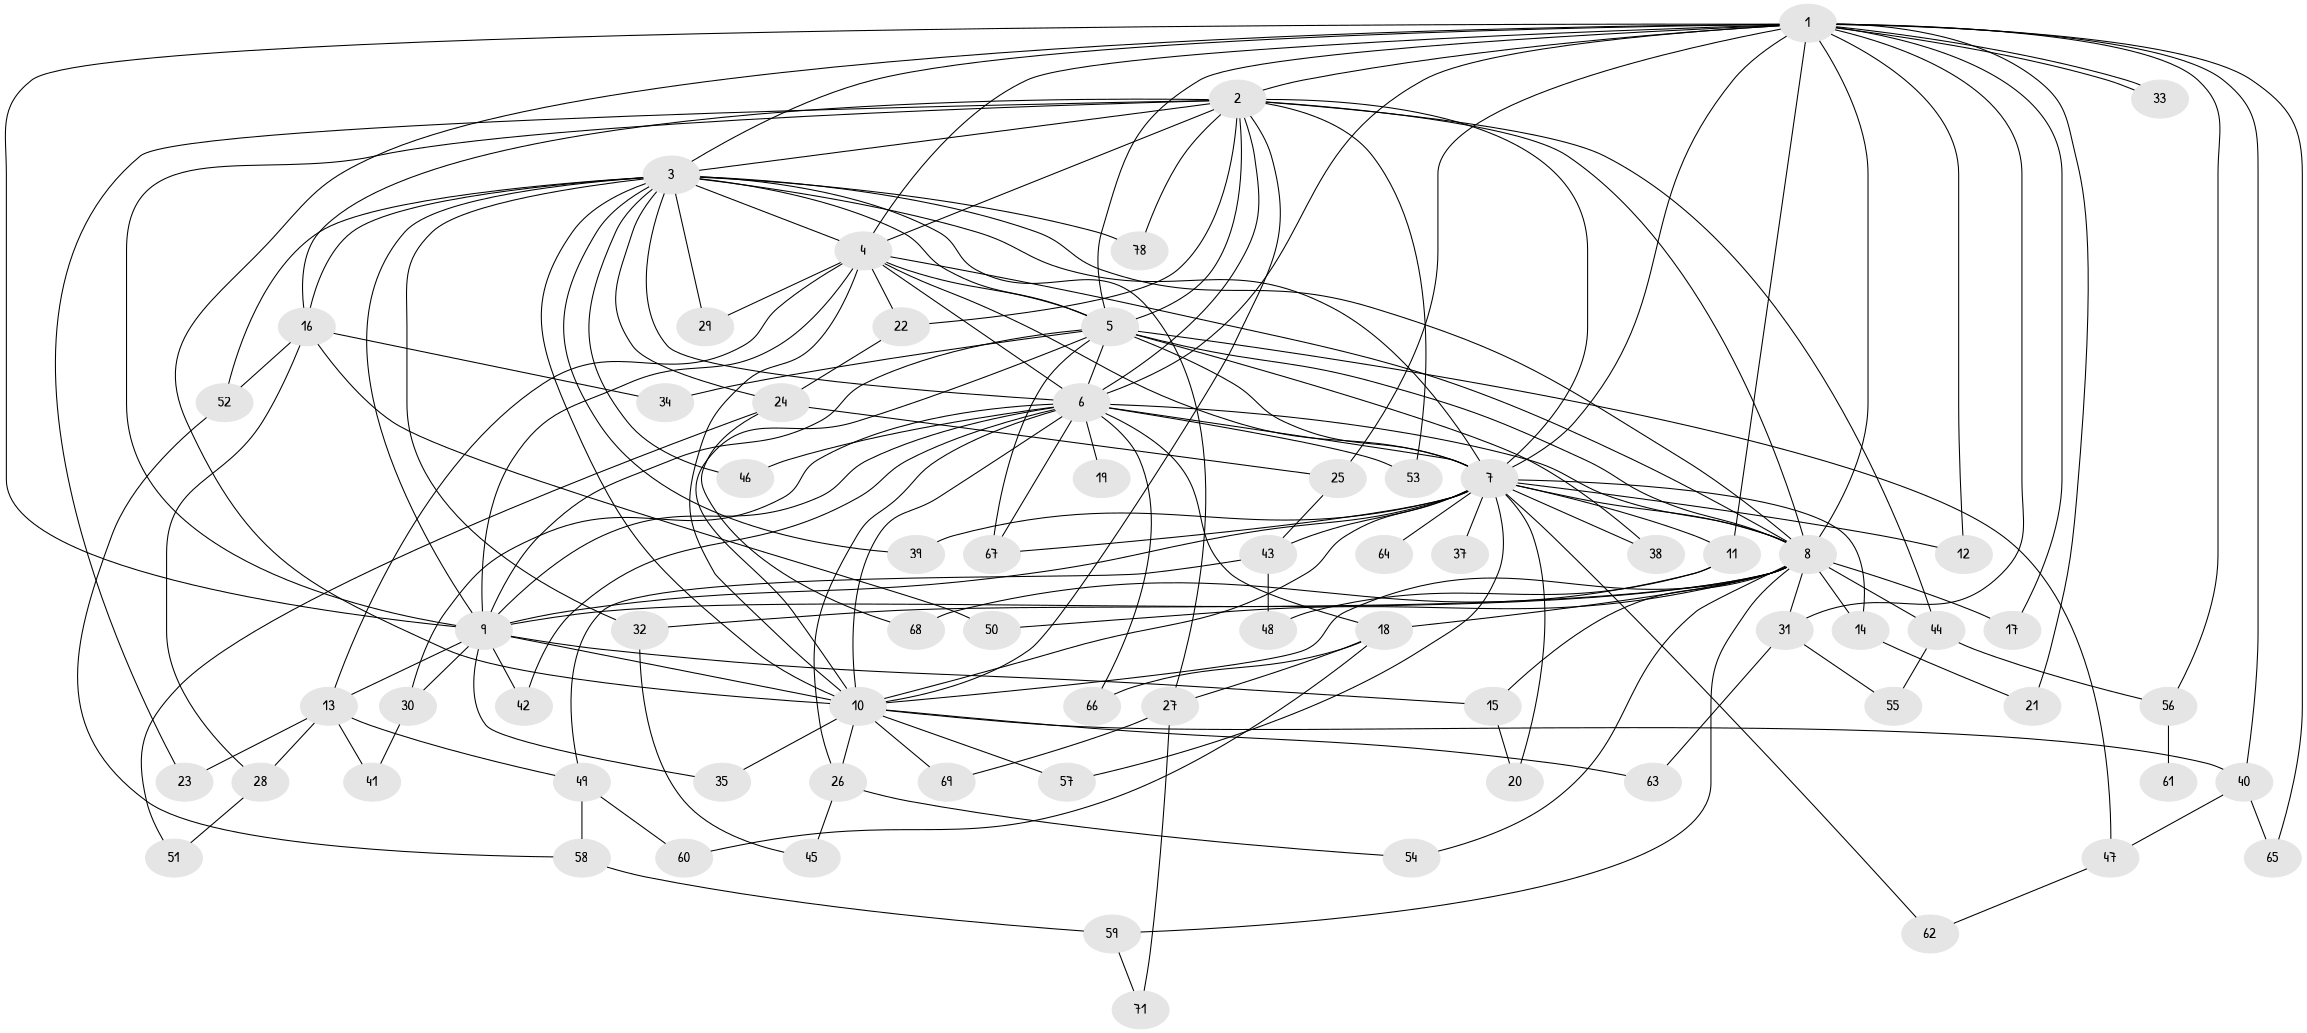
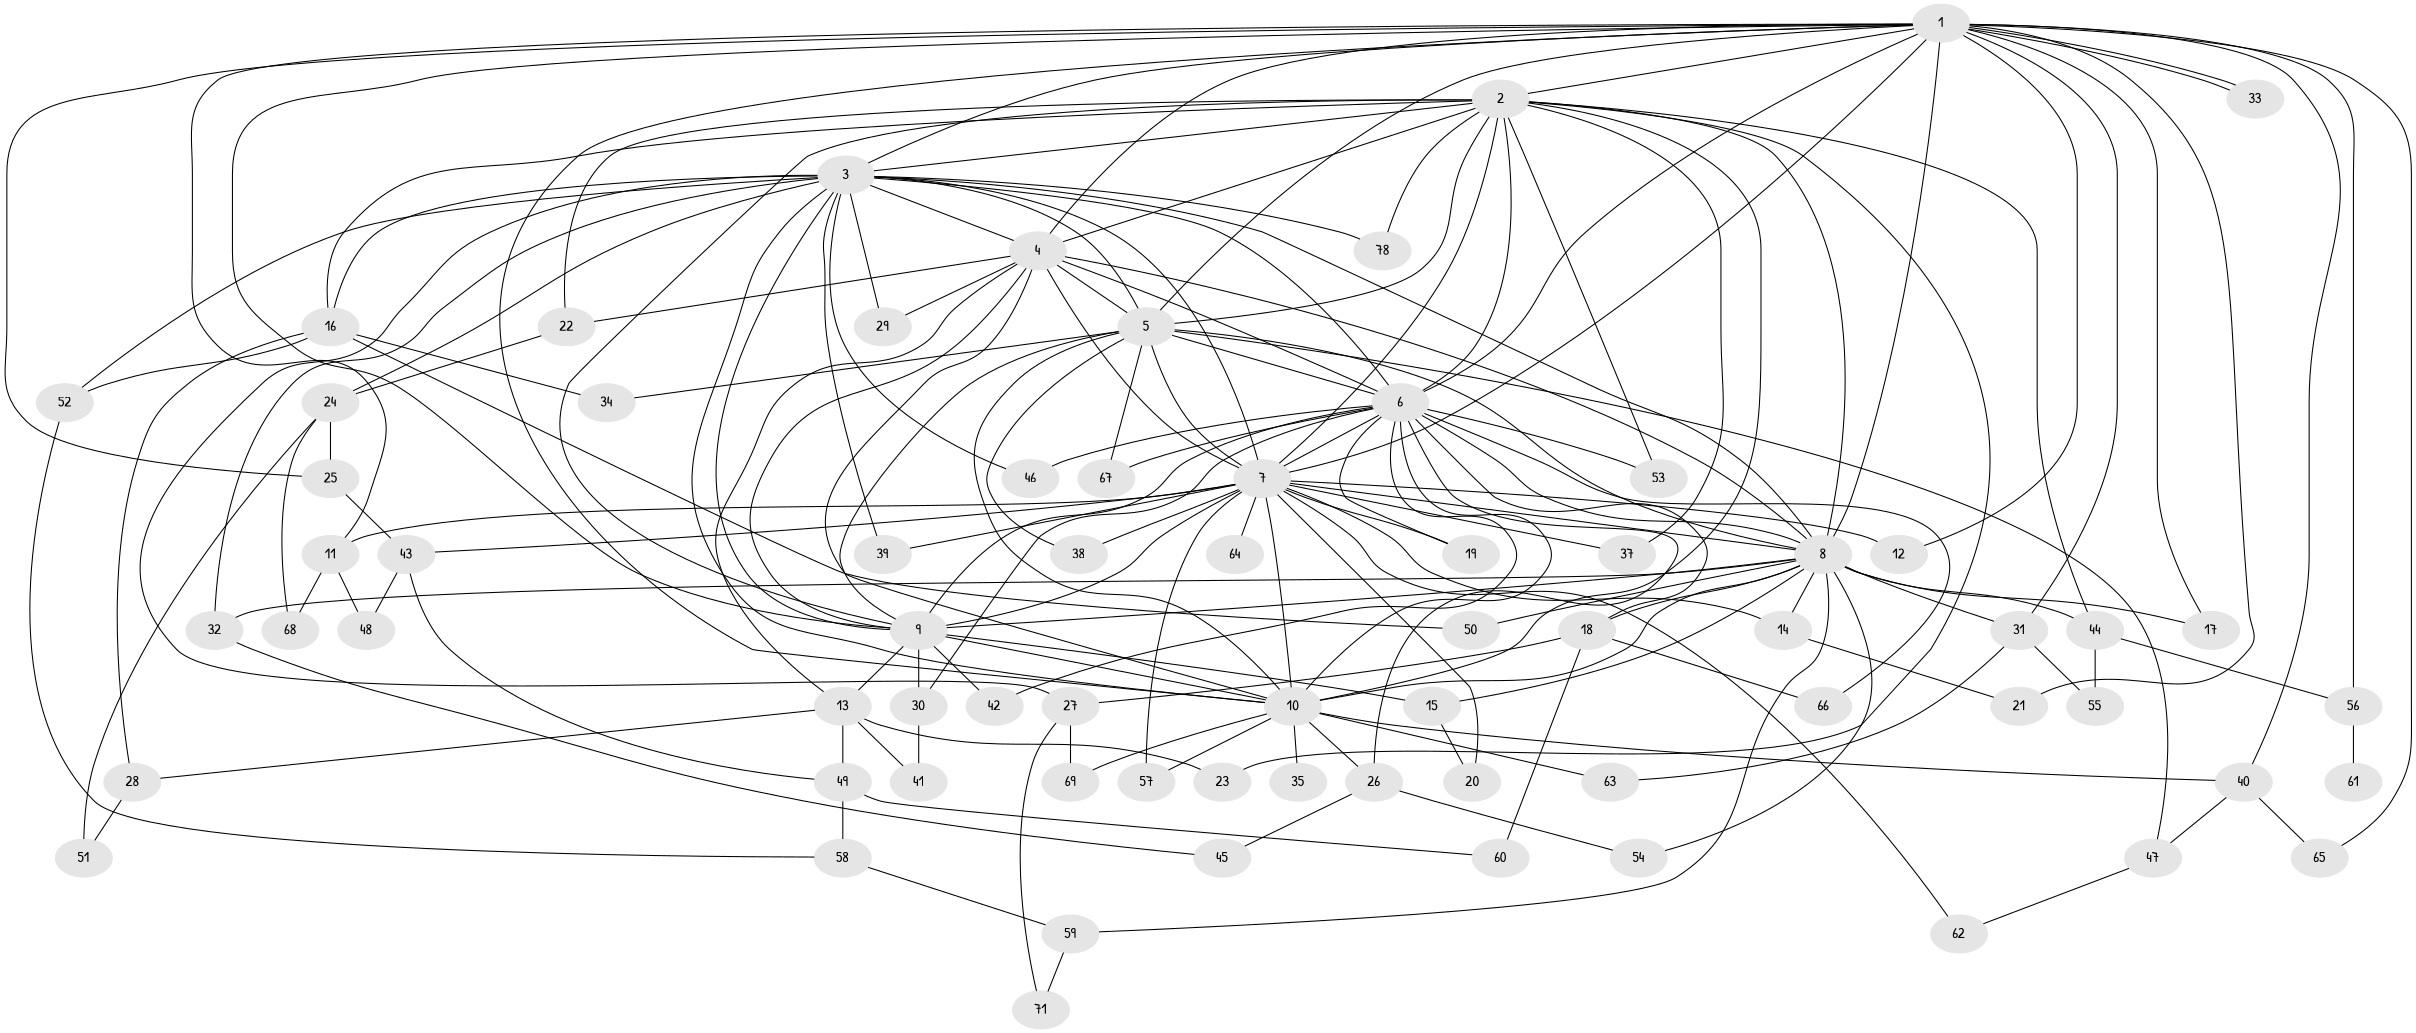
  graph {
    fontname="Patrick Hand"
    node [color=gray90 fontname="Patrick Hand" style=filled]
    edge [fontname="Patrick Hand"]
    1
    2
    3
    4
    5
    6
    7
    8
    9
    10
    11
    12
    17
    21
    25
    31
    33
    40
    56
    65
    16
    22
    23
    37
    44
    53
    n27 [label=78]
    24
    27
    29
    32
    39
    46
    52
    13
    34
    38
    47
    67
    18
    19
    26
    30
    42
    66
    64
    14
    20
    43
    57
    62
    15
    50
    54
    59
    35
    63
    69
    48
    68
    55
    61
    28
    51
    71
    45
    58
    41
    49
    60
    1 -- 2
    1 -- 3
    1 -- 4
    1 -- 5
    1 -- 6
    1 -- 7
    1 -- 8
    1 -- 9
    1 -- 10
    1 -- 11
    1 -- 12
    1 -- 17
    1 -- 21
    1 -- 25
    1 -- 31
    1 -- 33
    1 -- 33
    1 -- 40
    1 -- 56
    1 -- 65
    2 -- 3
    2 -- 4
    2 -- 5
    2 -- 6
    2 -- 7
    2 -- 8
    2 -- 9
    2 -- 10
    2 -- 16
    2 -- 22
    2 -- 23
+   2 -- 37
    2 -- 44
    2 -- 53
    2 -- n27
    3 -- 4
    3 -- 5
    3 -- 6
    3 -- 7
    3 -- 8
    3 -- 9
    3 -- 10
    3 -- 16
    3 -- n27
    3 -- 24
    3 -- 27
    3 -- 29
    3 -- 32
    3 -- 39
    3 -- 46
    3 -- 52
    4 -- 5
    4 -- 6
    4 -- 7
    4 -- 8
    4 -- 9
    4 -- 10
    4 -- 22
    4 -- 29
    4 -- 13
    5 -- 6
    5 -- 7
    5 -- 8
    5 -- 9
    5 -- 10
    5 -- 34
    5 -- 38
    5 -- 47
    5 -- 67
    6 -- 7
    6 -- 8
    6 -- 9
    6 -- 10
    6 -- 53
    6 -- 46
    6 -- 67
    6 -- 18
    6 -- 19
    6 -- 26
    6 -- 30
    6 -- 42
    6 -- 66
    7 -- 8
    7 -- 9
    7 -- 10
    7 -- 11
    7 -- 12
    7 -- 37
    7 -- 39
    7 -- 38
-   7 -- 67
+   7 -- 19
    7 -- 64
    7 -- 14
    7 -- 20
    7 -- 43
    7 -- 57
    7 -- 62
    8 -- 9
    8 -- 10
    8 -- 17
    8 -- 31
    8 -- 44
    8 -- 32
    8 -- 18
    8 -- 14
    8 -- 15
    8 -- 50
    8 -- 54
    8 -- 59
    9 -- 10
    9 -- 13
    9 -- 30
    9 -- 42
    9 -- 15
-   9 -- 35
    10 -- 40
    10 -- 26
    10 -- 57
    10 -- 35
    10 -- 63
    10 -- 69
    11 -- 48
    11 -- 68
    25 -- 43
    31 -- 63
    31 -- 55
    40 -- 65
    40 -- 47
    56 -- 61
    16 -- 52
    16 -- 34
    16 -- 50
    16 -- 28
    22 -- 24
    44 -- 56
    44 -- 55
    24 -- 25
    24 -- 68
    24 -- 51
    27 -- 69
    27 -- 71
    32 -- 45
    52 -- 58
    13 -- 23
    13 -- 28
    13 -- 41
    13 -- 49
    47 -- 62
    18 -- 27
    18 -- 66
    18 -- 60
    26 -- 54
    26 -- 45
    30 -- 41
    14 -- 21
    43 -- 48
    43 -- 49
    15 -- 20
    59 -- 71
    28 -- 51
    58 -- 59
    49 -- 58
    49 -- 60
  }
